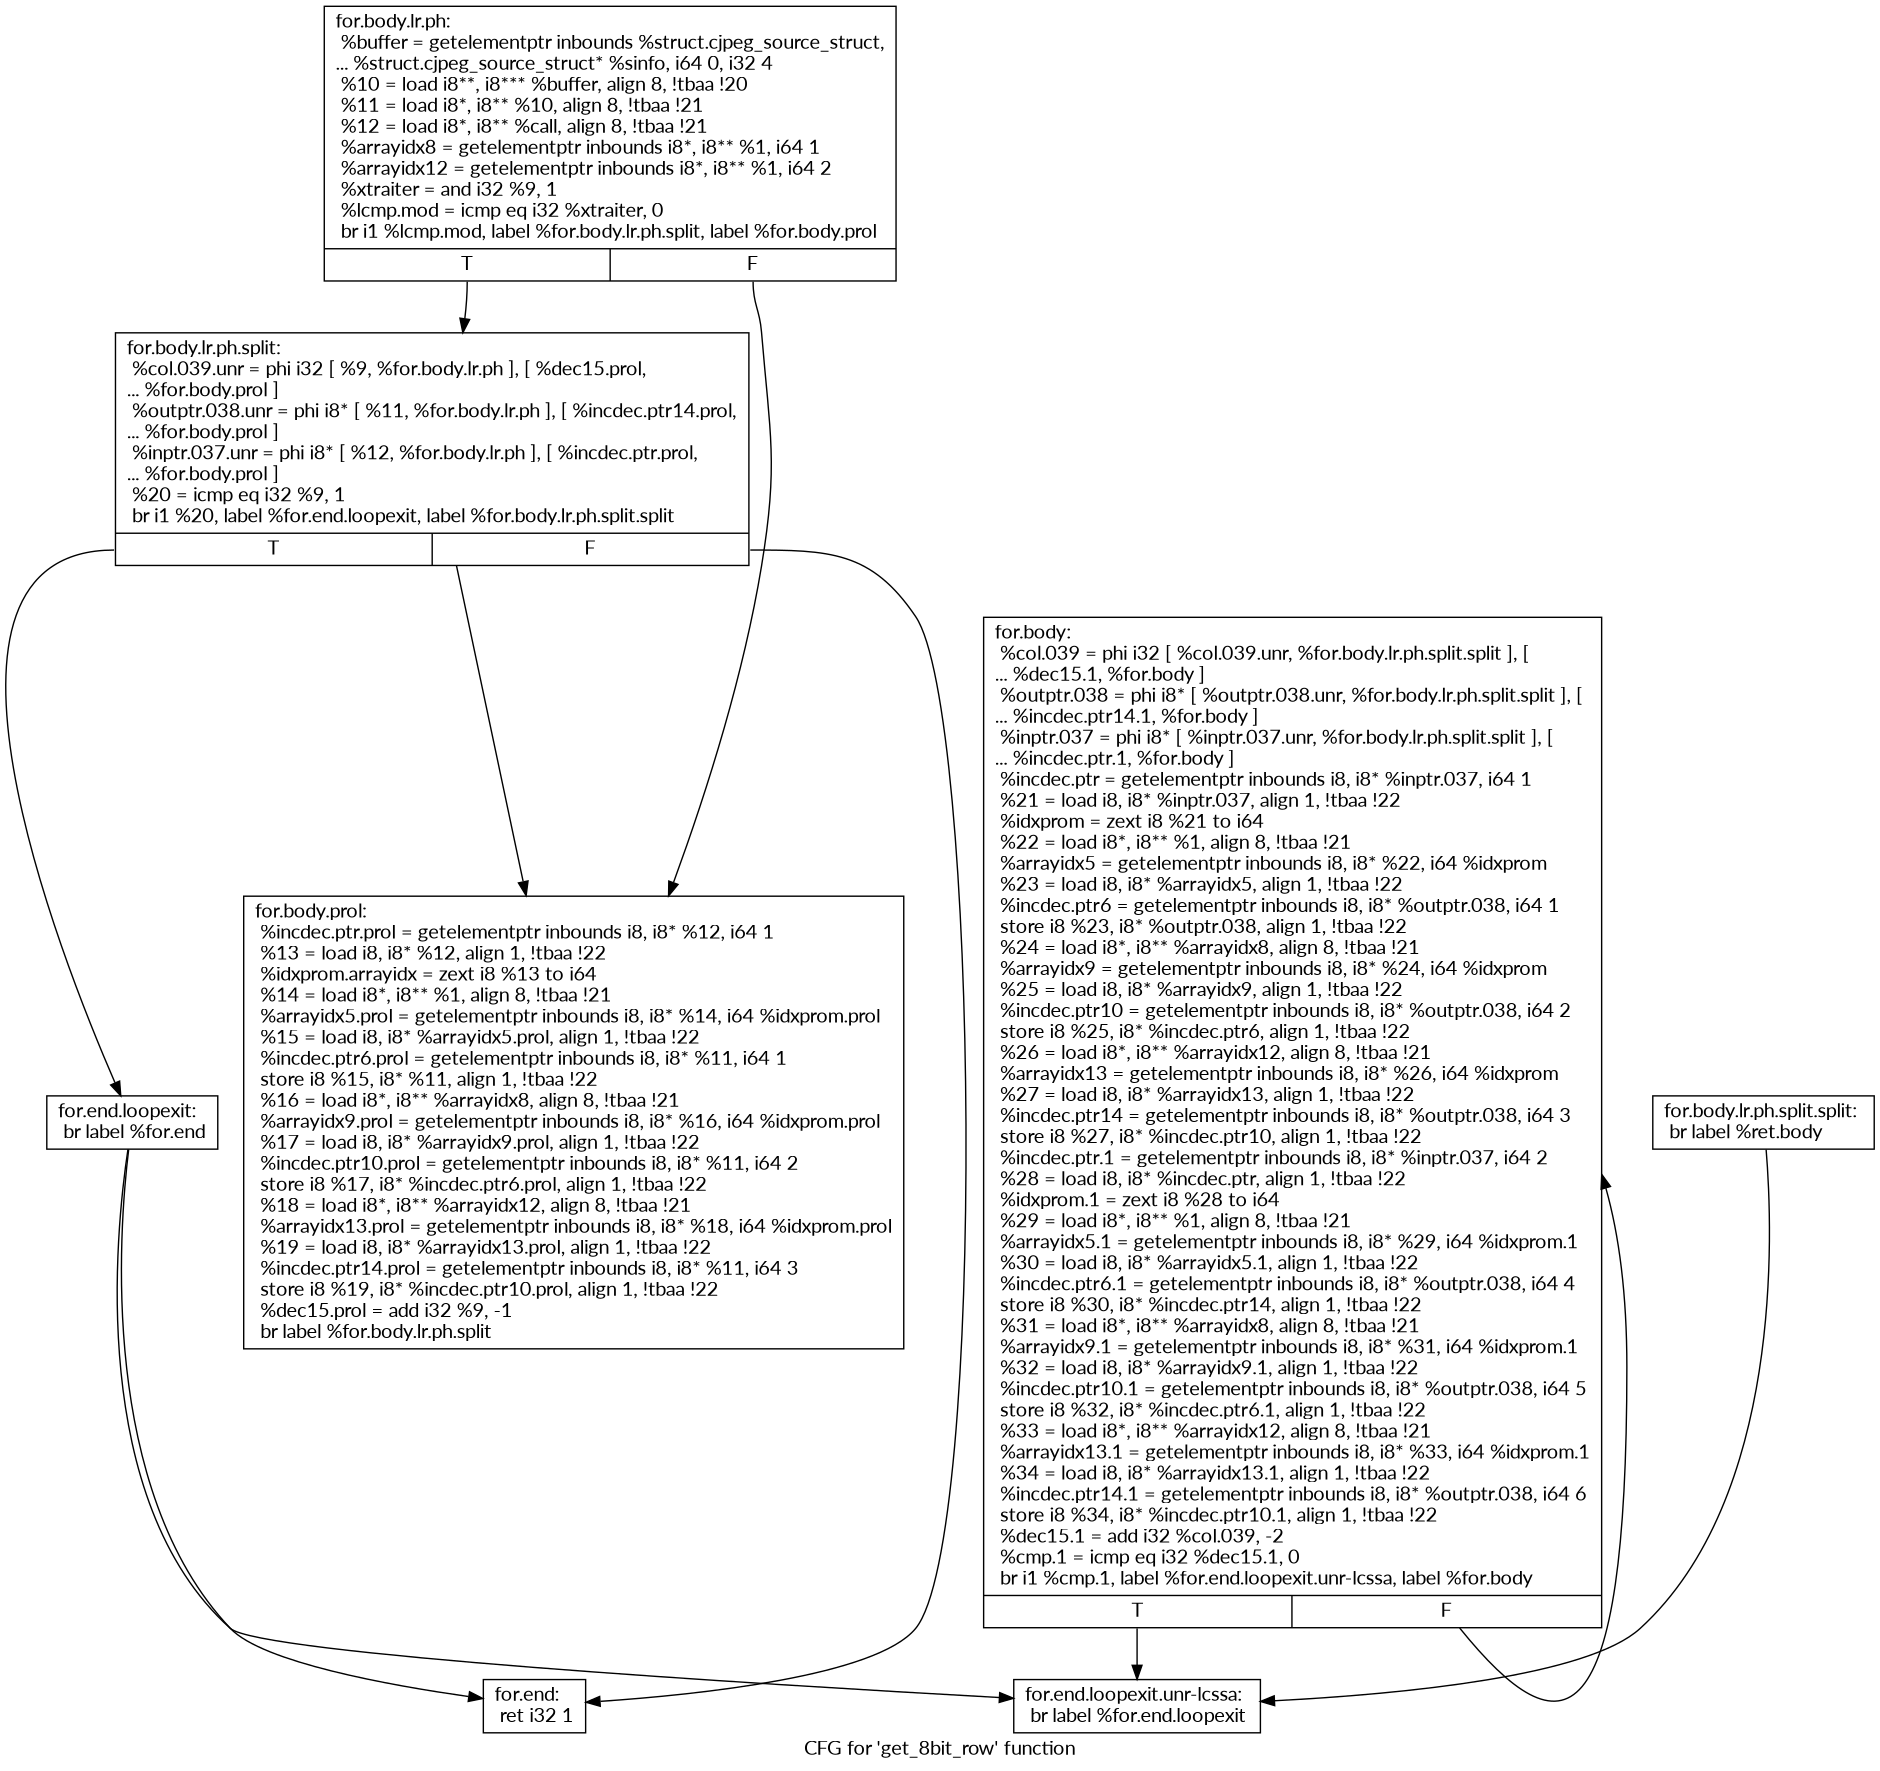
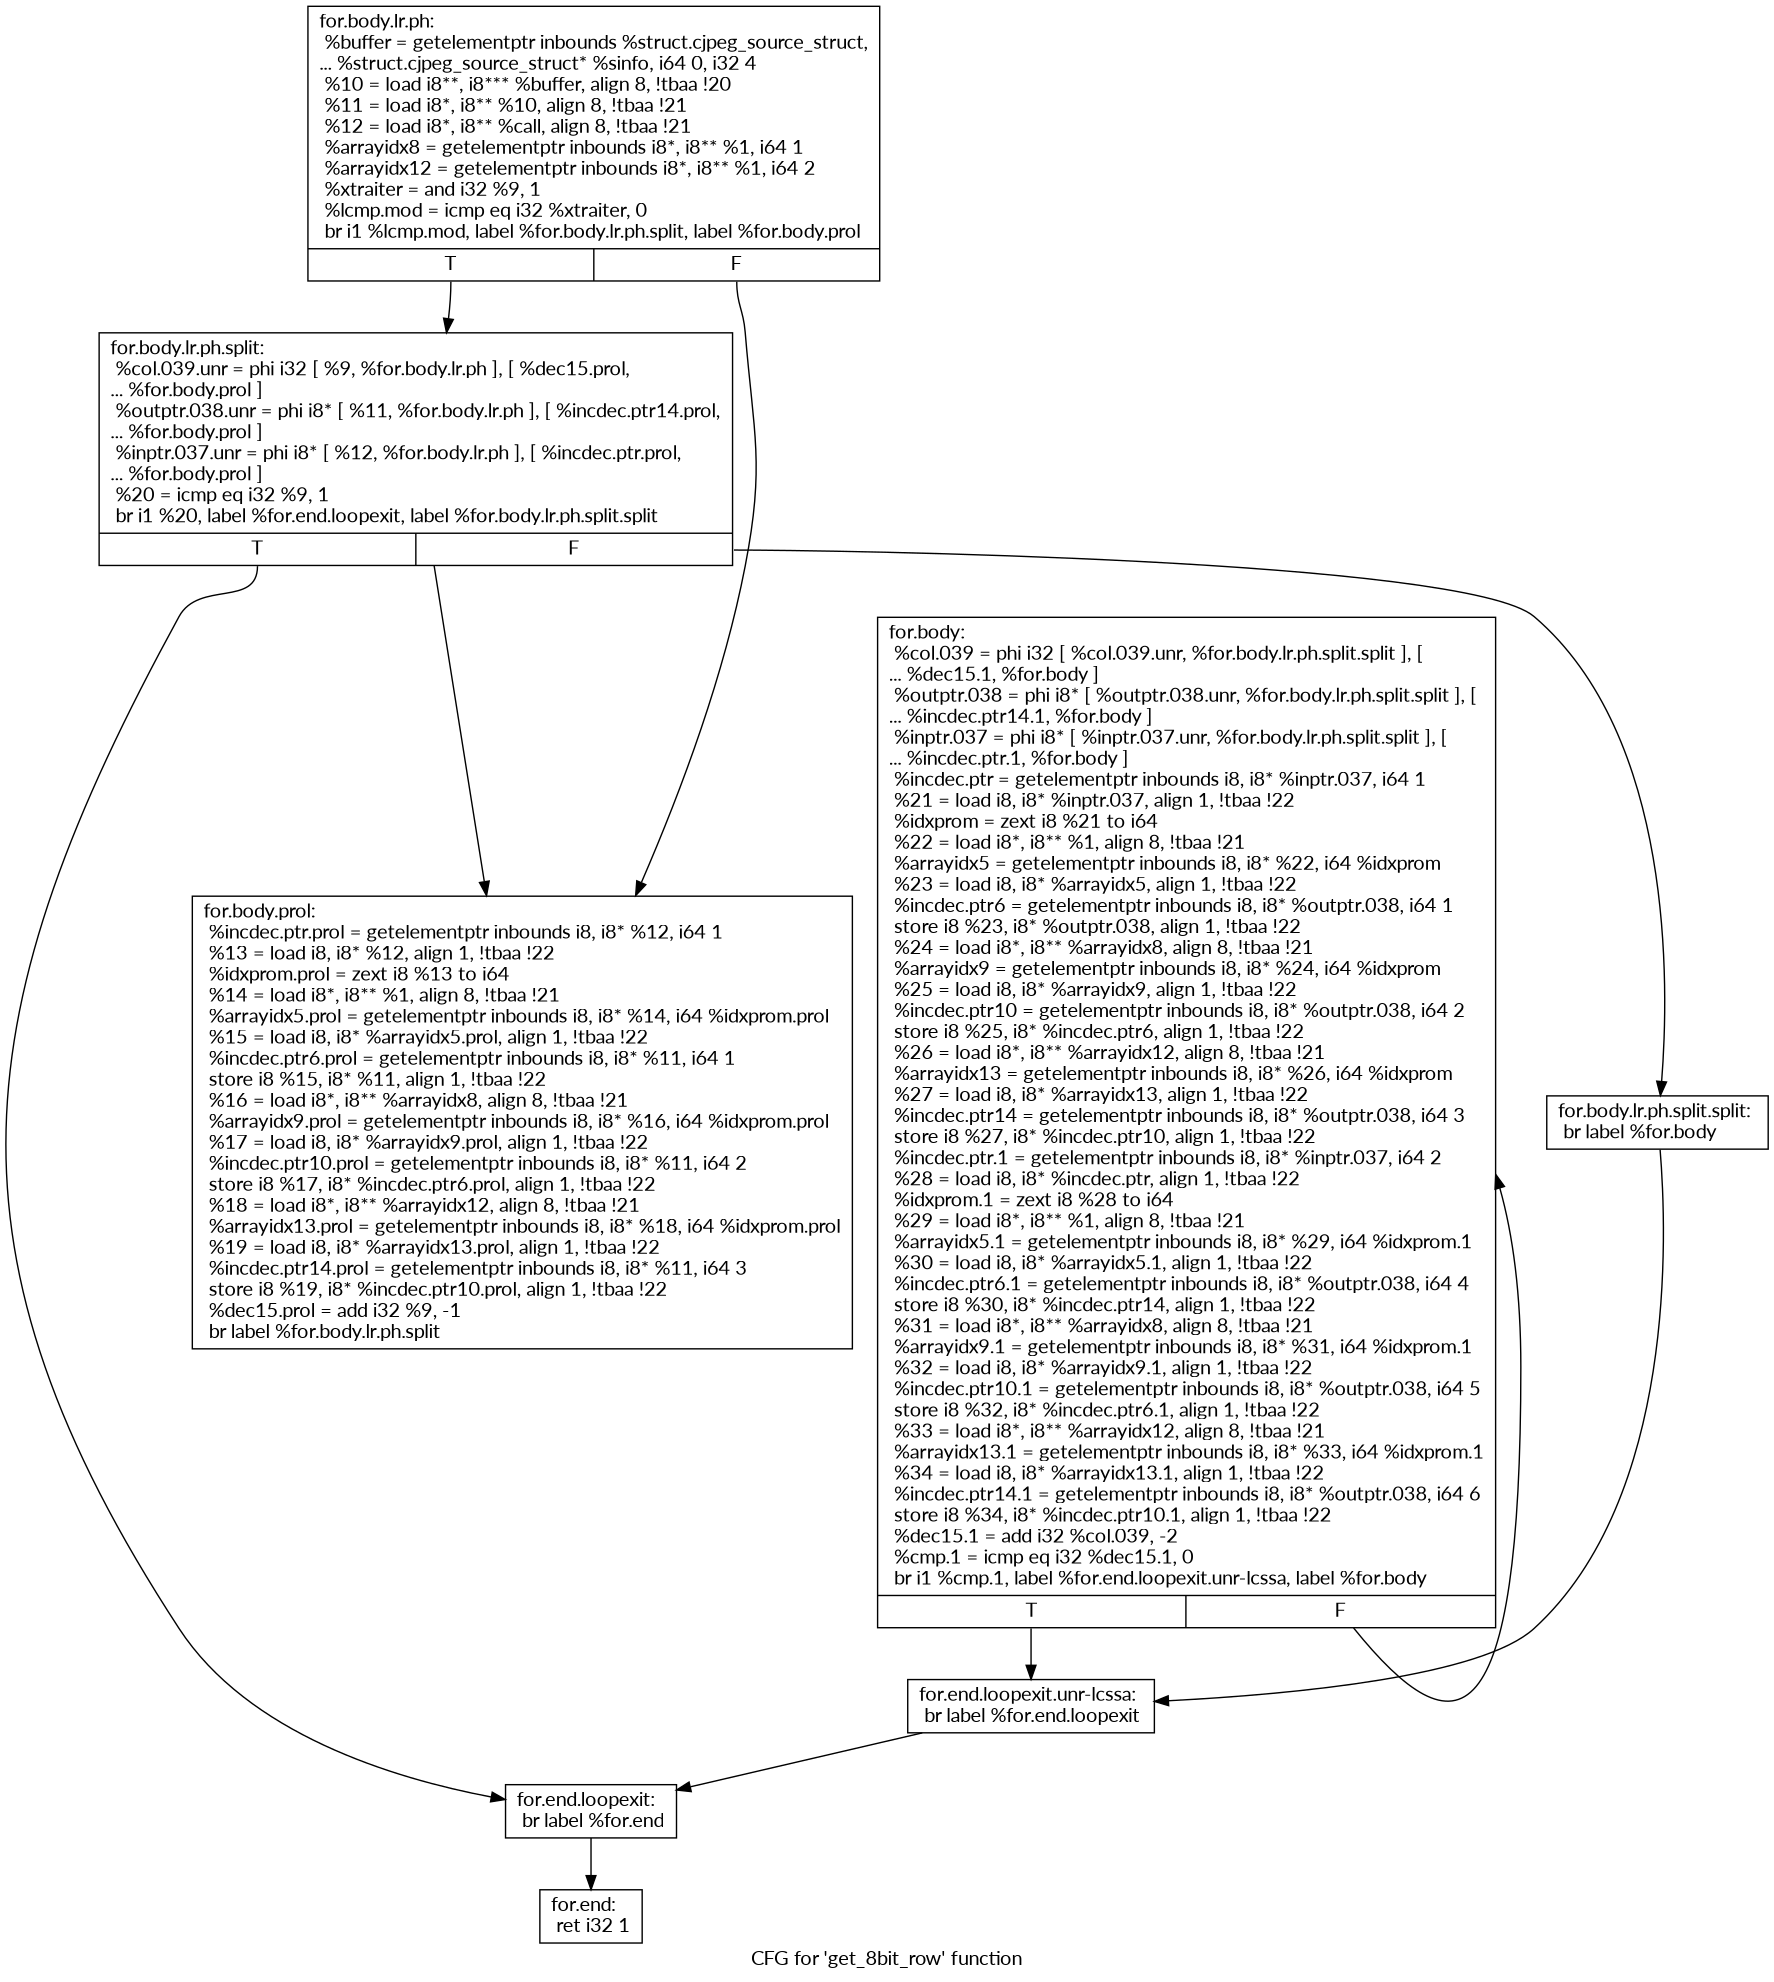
  digraph {
    fontname=Lato
    label="CFG for 'get_8bit_row' function"
    node [fontname=Lato shape=record]
    edge [fontname=Lato]
    n1 [label="{for.end:                                          \l  ret i32 1\l}"]
    n2 [label="{for.body.lr.ph:                                   \l  %buffer = getelementptr inbounds %struct.cjpeg_source_struct,\l... %struct.cjpeg_source_struct* %sinfo, i64 0, i32 4\l  %10 = load i8**, i8*** %buffer, align 8, !tbaa !20\l  %11 = load i8*, i8** %10, align 8, !tbaa !21\l  %12 = load i8*, i8** %call, align 8, !tbaa !21\l  %arrayidx8 = getelementptr inbounds i8*, i8** %1, i64 1\l  %arrayidx12 = getelementptr inbounds i8*, i8** %1, i64 2\l  %xtraiter = and i32 %9, 1\l  %lcmp.mod = icmp eq i32 %xtraiter, 0\l  br i1 %lcmp.mod, label %for.body.lr.ph.split, label %for.body.prol\l|{<s0>T|<s1>F}}"]
    n3 [label="{for.body.lr.ph.split:                             \l  %col.039.unr = phi i32 [ %9, %for.body.lr.ph ], [ %dec15.prol,\l... %for.body.prol ]\l  %outptr.038.unr = phi i8* [ %11, %for.body.lr.ph ], [ %incdec.ptr14.prol,\l... %for.body.prol ]\l  %inptr.037.unr = phi i8* [ %12, %for.body.lr.ph ], [ %incdec.ptr.prol,\l... %for.body.prol ]\l  %20 = icmp eq i32 %9, 1\l  br i1 %20, label %for.end.loopexit, label %for.body.lr.ph.split.split\l|{<s0>T|<s1>F}}"]
-   n4 [label="{for.body.prol:                                    \l  %incdec.ptr.prol = getelementptr inbounds i8, i8* %12, i64 1\l  %13 = load i8, i8* %12, align 1, !tbaa !22\l  %idxprom.arrayidx = zext i8 %13 to i64\l  %14 = load i8*, i8** %1, align 8, !tbaa !21\l  %arrayidx5.prol = getelementptr inbounds i8, i8* %14, i64 %idxprom.prol\l  %15 = load i8, i8* %arrayidx5.prol, align 1, !tbaa !22\l  %incdec.ptr6.prol = getelementptr inbounds i8, i8* %11, i64 1\l  store i8 %15, i8* %11, align 1, !tbaa !22\l  %16 = load i8*, i8** %arrayidx8, align 8, !tbaa !21\l  %arrayidx9.prol = getelementptr inbounds i8, i8* %16, i64 %idxprom.prol\l  %17 = load i8, i8* %arrayidx9.prol, align 1, !tbaa !22\l  %incdec.ptr10.prol = getelementptr inbounds i8, i8* %11, i64 2\l  store i8 %17, i8* %incdec.ptr6.prol, align 1, !tbaa !22\l  %18 = load i8*, i8** %arrayidx12, align 8, !tbaa !21\l  %arrayidx13.prol = getelementptr inbounds i8, i8* %18, i64 %idxprom.prol\l  %19 = load i8, i8* %arrayidx13.prol, align 1, !tbaa !22\l  %incdec.ptr14.prol = getelementptr inbounds i8, i8* %11, i64 3\l  store i8 %19, i8* %incdec.ptr10.prol, align 1, !tbaa !22\l  %dec15.prol = add i32 %9, -1\l  br label %for.body.lr.ph.split\l}"]
+   n4 [label="{for.body.prol:                                    \l  %incdec.ptr.prol = getelementptr inbounds i8, i8* %12, i64 1\l  %13 = load i8, i8* %12, align 1, !tbaa !22\l  %idxprom.prol = zext i8 %13 to i64\l  %14 = load i8*, i8** %1, align 8, !tbaa !21\l  %arrayidx5.prol = getelementptr inbounds i8, i8* %14, i64 %idxprom.prol\l  %15 = load i8, i8* %arrayidx5.prol, align 1, !tbaa !22\l  %incdec.ptr6.prol = getelementptr inbounds i8, i8* %11, i64 1\l  store i8 %15, i8* %11, align 1, !tbaa !22\l  %16 = load i8*, i8** %arrayidx8, align 8, !tbaa !21\l  %arrayidx9.prol = getelementptr inbounds i8, i8* %16, i64 %idxprom.prol\l  %17 = load i8, i8* %arrayidx9.prol, align 1, !tbaa !22\l  %incdec.ptr10.prol = getelementptr inbounds i8, i8* %11, i64 2\l  store i8 %17, i8* %incdec.ptr6.prol, align 1, !tbaa !22\l  %18 = load i8*, i8** %arrayidx12, align 8, !tbaa !21\l  %arrayidx13.prol = getelementptr inbounds i8, i8* %18, i64 %idxprom.prol\l  %19 = load i8, i8* %arrayidx13.prol, align 1, !tbaa !22\l  %incdec.ptr14.prol = getelementptr inbounds i8, i8* %11, i64 3\l  store i8 %19, i8* %incdec.ptr10.prol, align 1, !tbaa !22\l  %dec15.prol = add i32 %9, -1\l  br label %for.body.lr.ph.split\l}"]
    n5 [label="{for.end.loopexit:                                 \l  br label %for.end\l}"]
-   n6 [label="{for.body.lr.ph.split.split:                       \l  br label %ret.body\l}"]
+   n6 [label="{for.body.lr.ph.split.split:                       \l  br label %for.body\l}"]
    n7 [label="{for.end.loopexit.unr-lcssa:                       \l  br label %for.end.loopexit\l}"]
    n8 [label="{for.body:                                         \l  %col.039 = phi i32 [ %col.039.unr, %for.body.lr.ph.split.split ], [\l... %dec15.1, %for.body ]\l  %outptr.038 = phi i8* [ %outptr.038.unr, %for.body.lr.ph.split.split ], [\l... %incdec.ptr14.1, %for.body ]\l  %inptr.037 = phi i8* [ %inptr.037.unr, %for.body.lr.ph.split.split ], [\l... %incdec.ptr.1, %for.body ]\l  %incdec.ptr = getelementptr inbounds i8, i8* %inptr.037, i64 1\l  %21 = load i8, i8* %inptr.037, align 1, !tbaa !22\l  %idxprom = zext i8 %21 to i64\l  %22 = load i8*, i8** %1, align 8, !tbaa !21\l  %arrayidx5 = getelementptr inbounds i8, i8* %22, i64 %idxprom\l  %23 = load i8, i8* %arrayidx5, align 1, !tbaa !22\l  %incdec.ptr6 = getelementptr inbounds i8, i8* %outptr.038, i64 1\l  store i8 %23, i8* %outptr.038, align 1, !tbaa !22\l  %24 = load i8*, i8** %arrayidx8, align 8, !tbaa !21\l  %arrayidx9 = getelementptr inbounds i8, i8* %24, i64 %idxprom\l  %25 = load i8, i8* %arrayidx9, align 1, !tbaa !22\l  %incdec.ptr10 = getelementptr inbounds i8, i8* %outptr.038, i64 2\l  store i8 %25, i8* %incdec.ptr6, align 1, !tbaa !22\l  %26 = load i8*, i8** %arrayidx12, align 8, !tbaa !21\l  %arrayidx13 = getelementptr inbounds i8, i8* %26, i64 %idxprom\l  %27 = load i8, i8* %arrayidx13, align 1, !tbaa !22\l  %incdec.ptr14 = getelementptr inbounds i8, i8* %outptr.038, i64 3\l  store i8 %27, i8* %incdec.ptr10, align 1, !tbaa !22\l  %incdec.ptr.1 = getelementptr inbounds i8, i8* %inptr.037, i64 2\l  %28 = load i8, i8* %incdec.ptr, align 1, !tbaa !22\l  %idxprom.1 = zext i8 %28 to i64\l  %29 = load i8*, i8** %1, align 8, !tbaa !21\l  %arrayidx5.1 = getelementptr inbounds i8, i8* %29, i64 %idxprom.1\l  %30 = load i8, i8* %arrayidx5.1, align 1, !tbaa !22\l  %incdec.ptr6.1 = getelementptr inbounds i8, i8* %outptr.038, i64 4\l  store i8 %30, i8* %incdec.ptr14, align 1, !tbaa !22\l  %31 = load i8*, i8** %arrayidx8, align 8, !tbaa !21\l  %arrayidx9.1 = getelementptr inbounds i8, i8* %31, i64 %idxprom.1\l  %32 = load i8, i8* %arrayidx9.1, align 1, !tbaa !22\l  %incdec.ptr10.1 = getelementptr inbounds i8, i8* %outptr.038, i64 5\l  store i8 %32, i8* %incdec.ptr6.1, align 1, !tbaa !22\l  %33 = load i8*, i8** %arrayidx12, align 8, !tbaa !21\l  %arrayidx13.1 = getelementptr inbounds i8, i8* %33, i64 %idxprom.1\l  %34 = load i8, i8* %arrayidx13.1, align 1, !tbaa !22\l  %incdec.ptr14.1 = getelementptr inbounds i8, i8* %outptr.038, i64 6\l  store i8 %34, i8* %incdec.ptr10.1, align 1, !tbaa !22\l  %dec15.1 = add i32 %col.039, -2\l  %cmp.1 = icmp eq i32 %dec15.1, 0\l  br i1 %cmp.1, label %for.end.loopexit.unr-lcssa, label %for.body\l|{<s0>T|<s1>F}}"]
    n2 -> n3 [tailport=s0]
    n2 -> n4 [tailport=s1]
    n3 -> n4
    n3 -> n5 [tailport=s0]
-   n3 -> n1 [tailport=s1]
+   n3 -> n6 [tailport=s1]
    n5 -> n1
    n6 -> n7
-   n5 -> n7
+   n7 -> n5
    n8 -> n7 [tailport=s0]
    n8 -> n8 [tailport=s1]
  }
